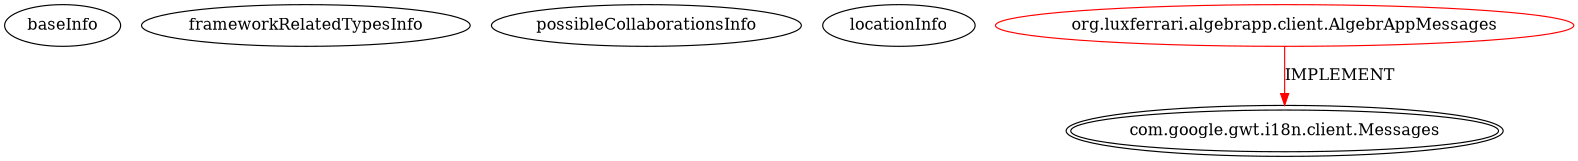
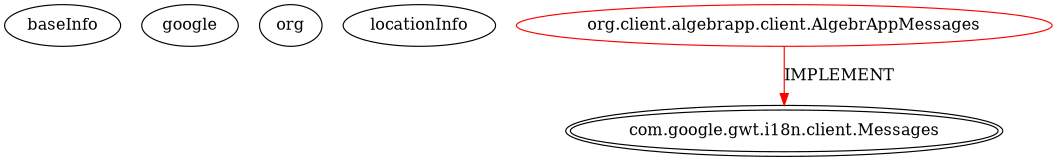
  digraph {
    baseInfo [category=extension_graph graphId=3656 isAnonymous=false possibleRelation=false]
-   frameworkRelatedTypesInfo [0="com.google.gwt.i18n.client.Messages"]
-   possibleCollaborationsInfo
+   frameworkRelatedTypesInfo [0="com.google.gwt.i18n.client.Messages" label=google]
+   possibleCollaborationsInfo [label=org]
    locationInfo [contextSignature=AlgebrAppMessages filePath="/luxferrari-AlgebrApp/AlgebrApp-master/AlgebrApp/src/org/luxferrari/algebrapp/client/AlgebrAppMessages.java" graphId=3656 projectName="luxferrari-AlgebrApp"]
-   n5 [color=red isFrameworkType=false label="org.luxferrari.algebrapp.client.AlgebrAppMessages" vertexType=ROOT_CLIENT_CLASS_DECLARATION]
+   n5 [color=red isFrameworkType=false label="org.client.algebrapp.client.AlgebrAppMessages" vertexType=ROOT_CLIENT_CLASS_DECLARATION]
    n6 [isFrameworkType=true label="com.google.gwt.i18n.client.Messages" peripheries=2 vertexType=FRAMEWORK_INTERFACE_TYPE]
    n5 -> n6 [color=red label=IMPLEMENT]
  }
